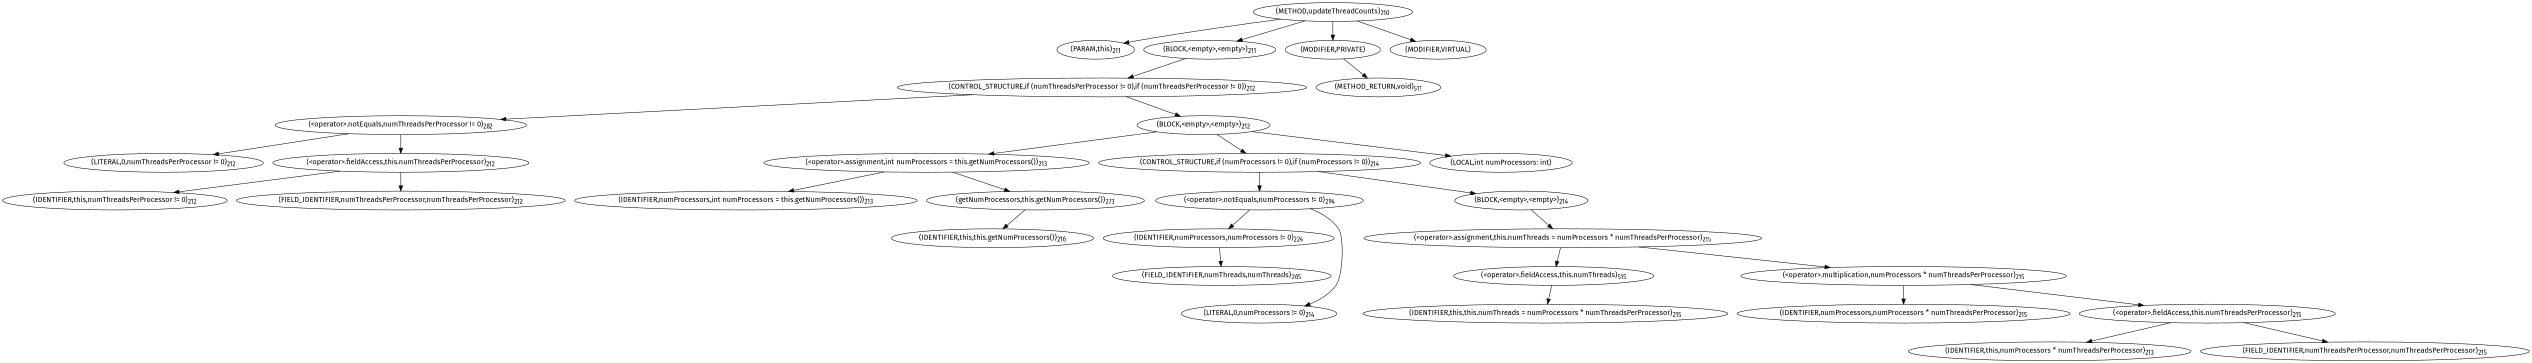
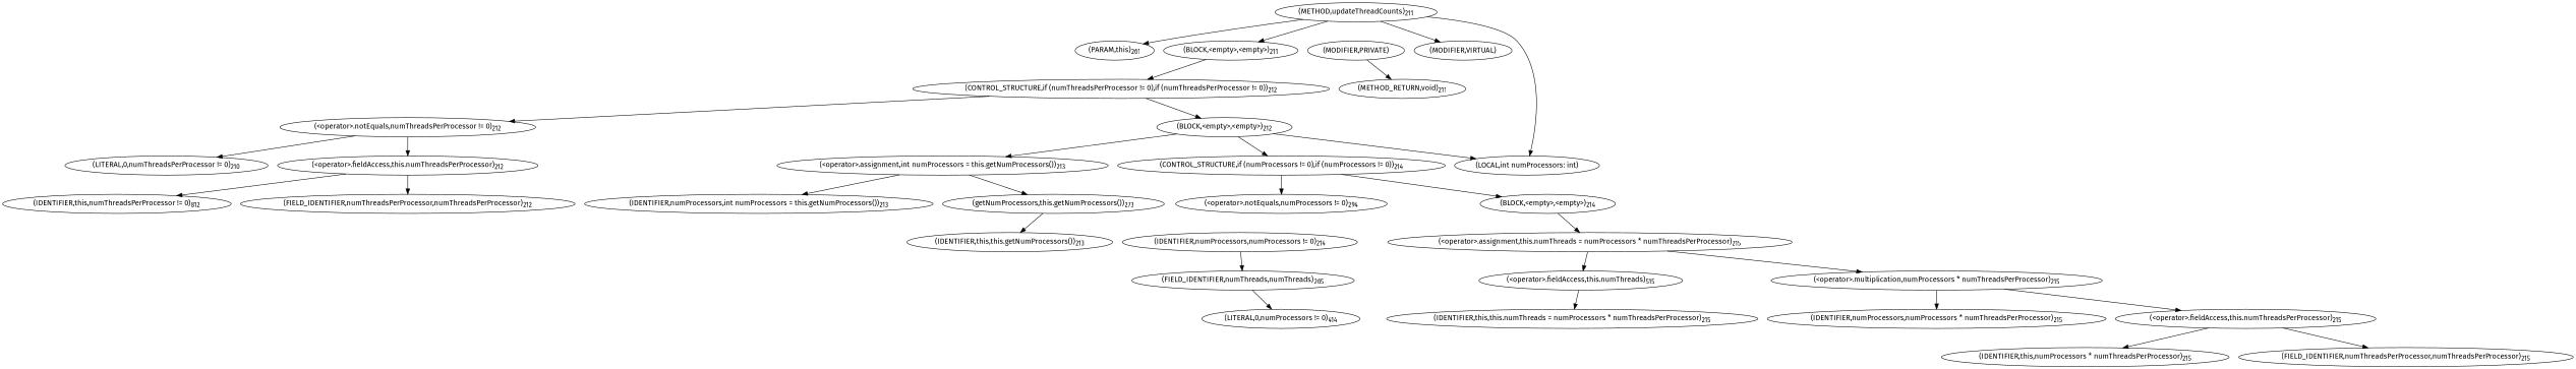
  digraph {
    fontname="Fira Sans"
    node [fontname="Fira Sans"]
    edge [fontname="Fira Sans"]
-   n1 [label=<(METHOD,updateThreadCounts)<SUB>210</SUB>>]
-   n2 [label=<(PARAM,this)<SUB>211</SUB>>]
+   n1 [label=<(METHOD,updateThreadCounts)<SUB>211</SUB>>]
+   n2 [label=<(PARAM,this)<SUB>261</SUB>>]
    n3 [label=<(BLOCK,&lt;empty&gt;,&lt;empty&gt;)<SUB>211</SUB>>]
    n4 [label=<(MODIFIER,PRIVATE)>]
    n5 [label=<(MODIFIER,VIRTUAL)>]
    n6 [label=<(CONTROL_STRUCTURE,if (numThreadsPerProcessor != 0),if (numThreadsPerProcessor != 0))<SUB>212</SUB>>]
-   n7 [label=<(METHOD_RETURN,void)<SUB>511</SUB>>]
-   n8 [label=<(&lt;operator&gt;.notEquals,numThreadsPerProcessor != 0)<SUB>282</SUB>>]
+   n7 [label=<(METHOD_RETURN,void)<SUB>211</SUB>>]
+   n8 [label=<(&lt;operator&gt;.notEquals,numThreadsPerProcessor != 0)<SUB>212</SUB>>]
    n9 [label=<(BLOCK,&lt;empty&gt;,&lt;empty&gt;)<SUB>212</SUB>>]
    n10 [label=<(&lt;operator&gt;.fieldAccess,this.numThreadsPerProcessor)<SUB>212</SUB>>]
-   n11 [label=<(LITERAL,0,numThreadsPerProcessor != 0)<SUB>212</SUB>>]
+   n11 [label=<(LITERAL,0,numThreadsPerProcessor != 0)<SUB>210</SUB>>]
    n12 [label=<(LOCAL,int numProcessors: int)>]
    n13 [label=<(&lt;operator&gt;.assignment,int numProcessors = this.getNumProcessors())<SUB>213</SUB>>]
    n14 [label=<(CONTROL_STRUCTURE,if (numProcessors != 0),if (numProcessors != 0))<SUB>214</SUB>>]
-   n15 [label=<(IDENTIFIER,this,numThreadsPerProcessor != 0)<SUB>212</SUB>>]
+   n15 [label=<(IDENTIFIER,this,numThreadsPerProcessor != 0)<SUB>812</SUB>>]
    n16 [label=<(FIELD_IDENTIFIER,numThreadsPerProcessor,numThreadsPerProcessor)<SUB>212</SUB>>]
    n17 [label=<(IDENTIFIER,numProcessors,int numProcessors = this.getNumProcessors())<SUB>213</SUB>>]
    n18 [label=<(getNumProcessors,this.getNumProcessors())<SUB>273</SUB>>]
    n19 [label=<(&lt;operator&gt;.notEquals,numProcessors != 0)<SUB>294</SUB>>]
    n20 [label=<(BLOCK,&lt;empty&gt;,&lt;empty&gt;)<SUB>214</SUB>>]
-   n21 [label=<(IDENTIFIER,this,this.getNumProcessors())<SUB>216</SUB>>]
-   n22 [label=<(IDENTIFIER,numProcessors,numProcessors != 0)<SUB>224</SUB>>]
-   n23 [label=<(LITERAL,0,numProcessors != 0)<SUB>214</SUB>>]
+   n21 [label=<(IDENTIFIER,this,this.getNumProcessors())<SUB>213</SUB>>]
+   n22 [label=<(IDENTIFIER,numProcessors,numProcessors != 0)<SUB>214</SUB>>]
+   n23 [label=<(LITERAL,0,numProcessors != 0)<SUB>414</SUB>>]
    n24 [label=<(&lt;operator&gt;.assignment,this.numThreads = numProcessors * numThreadsPerProcessor)<SUB>215</SUB>>]
    n25 [label=<(FIELD_IDENTIFIER,numThreads,numThreads)<SUB>265</SUB>>]
    n26 [label=<(&lt;operator&gt;.fieldAccess,this.numThreads)<SUB>515</SUB>>]
    n27 [label=<(&lt;operator&gt;.multiplication,numProcessors * numThreadsPerProcessor)<SUB>215</SUB>>]
    n28 [label=<(IDENTIFIER,this,this.numThreads = numProcessors * numThreadsPerProcessor)<SUB>215</SUB>>]
    n29 [label=<(IDENTIFIER,numProcessors,numProcessors * numThreadsPerProcessor)<SUB>215</SUB>>]
    n30 [label=<(&lt;operator&gt;.fieldAccess,this.numThreadsPerProcessor)<SUB>215</SUB>>]
-   n31 [label=<(IDENTIFIER,this,numProcessors * numThreadsPerProcessor)<SUB>213</SUB>>]
+   n31 [label=<(IDENTIFIER,this,numProcessors * numThreadsPerProcessor)<SUB>215</SUB>>]
    n32 [label=<(FIELD_IDENTIFIER,numThreadsPerProcessor,numThreadsPerProcessor)<SUB>215</SUB>>]
    n1 -> n2
    n1 -> n3
-   n1 -> n4
+   n1 -> n12
    n1 -> n5
    n3 -> n6
    n4 -> n7
    n6 -> n8
    n6 -> n9
    n8 -> n10
    n8 -> n11
    n9 -> n12
    n9 -> n13
    n9 -> n14
    n10 -> n15
    n10 -> n16
    n13 -> n17
    n13 -> n18
    n14 -> n19
    n14 -> n20
    n18 -> n21
-   n19 -> n22
-   n19 -> n23
+   n25 -> n23
    n20 -> n24
    n22 -> n25
    n24 -> n26
    n24 -> n27
    n26 -> n28
    n27 -> n29
    n27 -> n30
    n30 -> n31
    n30 -> n32
  }
